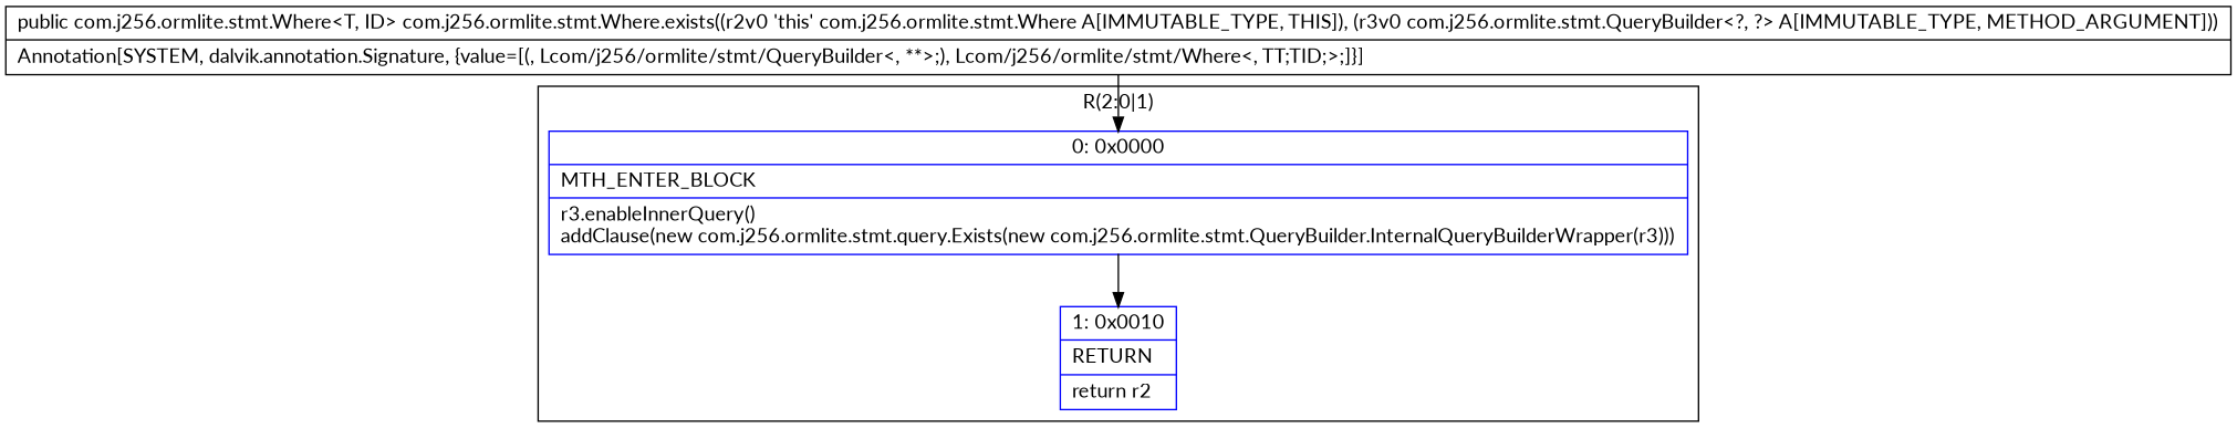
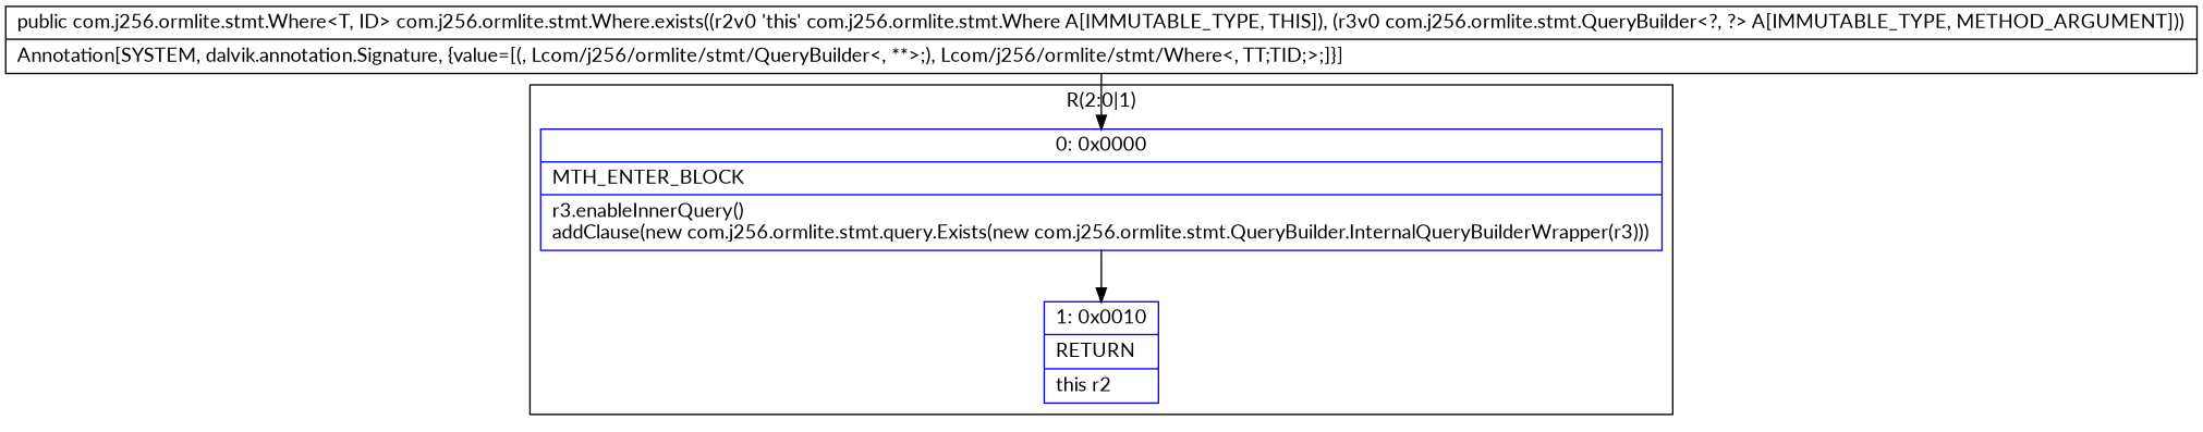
  digraph {
    fontname=Lato
    node [color=blue shape=record fontname=Lato]
    edge [fontname=Lato]
    n1 [label="{0\:\ 0x0000|MTH_ENTER_BLOCK\l|r3.enableInnerQuery()\laddClause(new com.j256.ormlite.stmt.query.Exists(new com.j256.ormlite.stmt.QueryBuilder.InternalQueryBuilderWrapper(r3)))\l}"]
-   n2 [label="{1\:\ 0x0010|RETURN\l|return r2\l}"]
+   n2 [label="{1\:\ 0x0010|RETURN\l|this r2\l}"]
    n3 [label="{public com.j256.ormlite.stmt.Where\<T, ID\> com.j256.ormlite.stmt.Where.exists((r2v0 'this' com.j256.ormlite.stmt.Where A[IMMUTABLE_TYPE, THIS]), (r3v0 com.j256.ormlite.stmt.QueryBuilder\<?, ?\> A[IMMUTABLE_TYPE, METHOD_ARGUMENT]))  | Annotation[SYSTEM, dalvik.annotation.Signature, \{value=[(, Lcom\/j256\/ormlite\/stmt\/QueryBuilder\<, **\>;), Lcom\/j256\/ormlite\/stmt\/Where\<, TT;TID;\>;]\}]\l}" color=""]
    subgraph cluster_1 {
      label="R(2:0|1)"
      n1
      n2
    }
    n1 -> n2
    n3 -> n1
  }
